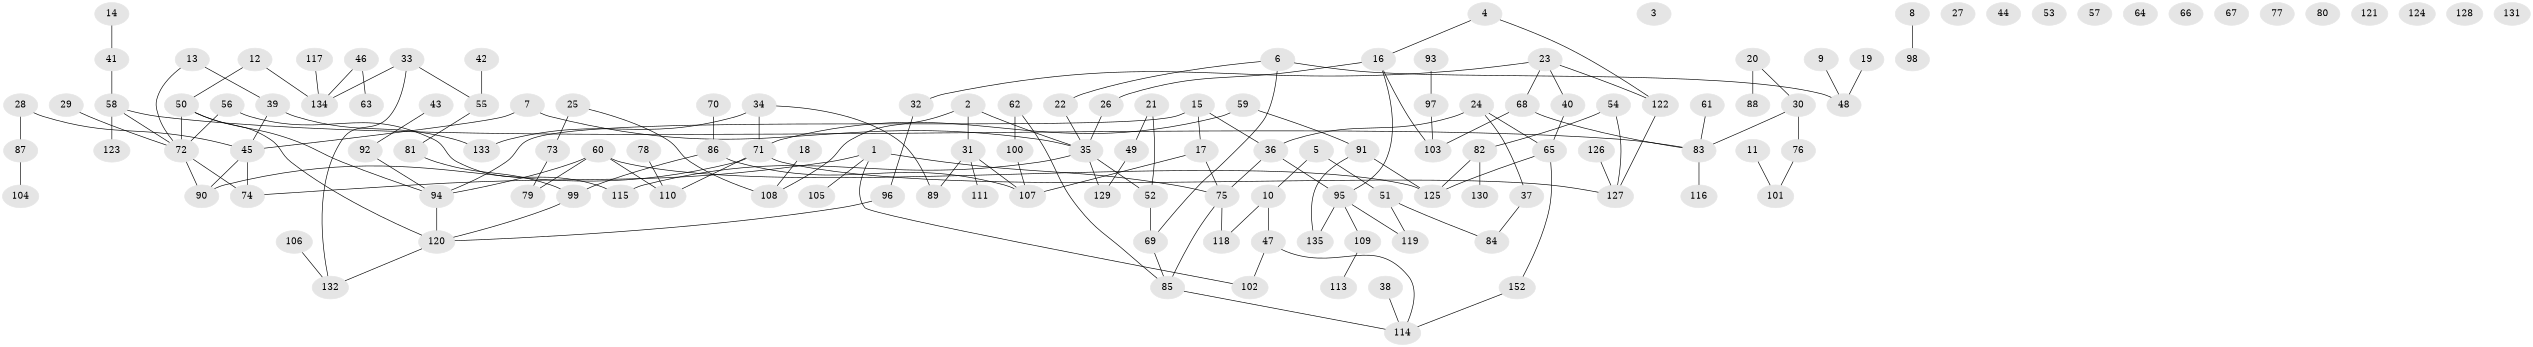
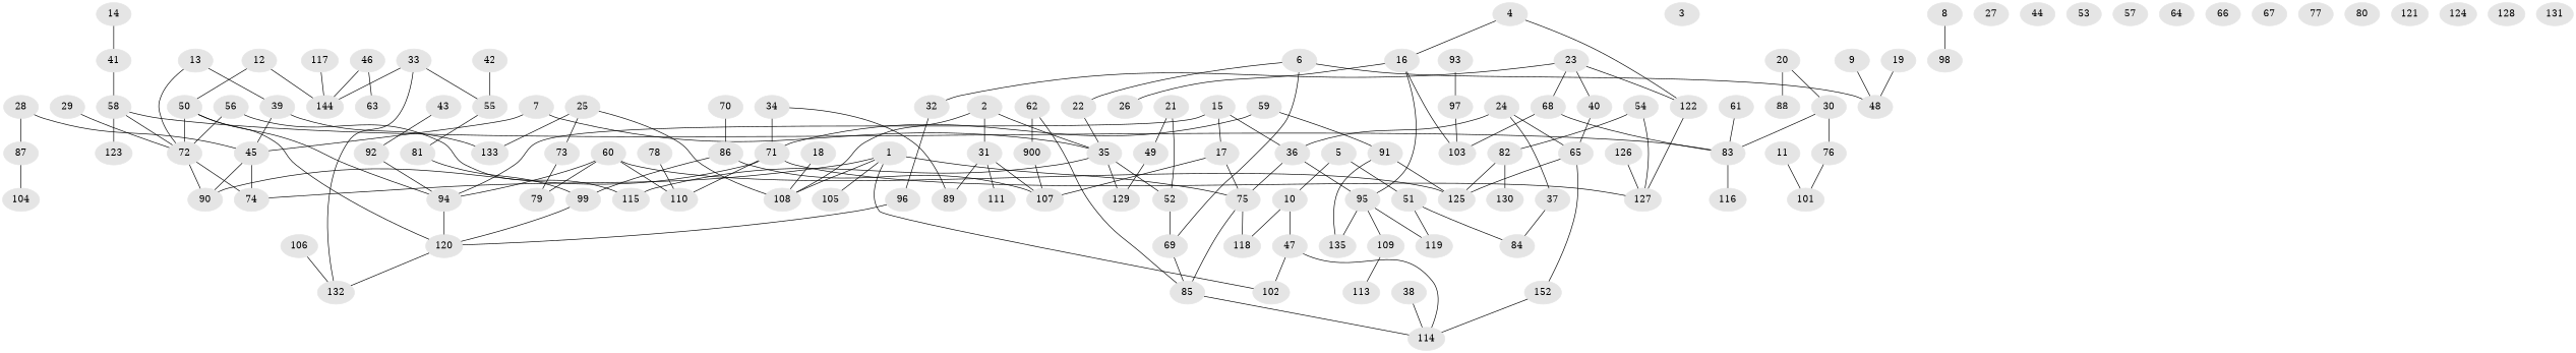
  graph {
    node [color=gray90 style=filled]
    1
    74
    75
    102
    105
    108
    118
    85
    2
    31
    35
    107
    89
    111
    52
    115
    129
    3
    4
    16
    122
    26
    95
    103
    127
    5
    10
    51
    47
    84
    119
    6
    22
    48
    69
    7
    45
    90
    8
    98
    9
    114
    11
    101
    12
    50
-   134
+   134 [label=144]
    72
    94
    120
    13
    39
    133
    14
    41
    58
    83
    123
    15
    17
    36
    135
    109
    18
    19
    20
    30
    88
    76
    21
    49
    23
    32
    40
    68
    96
    65
    24
    37
    125
    n81 [label=152]
    25
    73
    79
    27
    28
    87
    104
    29
    116
    33
    55
    132
    81
    34
    71
    110
    38
    42
    43
    92
    44
    46
    63
    53
    54
    82
    130
    99
    56
    57
    59
    91
    60
    61
    62
-   100
+   100 [label=900]
    64
    66
    67
    70
    86
    77
    78
    80
    93
    97
    113
    106
    117
    121
    124
    126
    128
    131
    1 -- 74
    1 -- 75
    1 -- 102
    1 -- 105
+   1 -- 108
    75 -- 118
    75 -- 85
    85 -- 114
    2 -- 108
    2 -- 31
    2 -- 35
    31 -- 107
    31 -- 89
    31 -- 111
    35 -- 52
    35 -- 115
    35 -- 129
    52 -- 69
    4 -- 16
    4 -- 122
    16 -- 26
    16 -- 95
    16 -- 103
    122 -- 127
-   26 -- 35
    95 -- 119
    95 -- 135
    95 -- 109
    5 -- 10
    5 -- 51
    10 -- 118
    10 -- 47
    51 -- 84
    51 -- 119
    47 -- 102
    47 -- 114
    6 -- 22
    6 -- 48
    6 -- 69
    22 -- 35
    69 -- 85
    7 -- 35
    7 -- 45
    45 -- 74
    45 -- 90
    8 -- 98
    9 -- 48
    11 -- 101
    12 -- 50
    12 -- 134
    50 -- 72
    50 -- 94
    50 -- 120
    72 -- 74
    72 -- 90
    94 -- 120
    120 -- 132
    13 -- 72
    13 -- 39
    39 -- 45
    39 -- 133
    14 -- 41
    41 -- 58
    58 -- 72
    58 -- 83
    58 -- 123
    83 -- 116
    15 -- 94
    15 -- 17
    15 -- 36
    17 -- 75
    17 -- 107
    36 -- 75
    36 -- 95
    109 -- 113
    18 -- 108
    19 -- 48
    20 -- 30
    20 -- 88
    30 -- 83
    30 -- 76
    76 -- 101
    21 -- 52
    21 -- 49
    49 -- 129
    23 -- 122
    23 -- 32
    23 -- 40
    23 -- 68
    32 -- 96
    40 -- 65
    68 -- 103
    68 -- 83
    96 -- 120
    65 -- 125
    65 -- n81
    24 -- 36
    24 -- 65
    24 -- 37
    37 -- 84
    n81 -- 114
    25 -- 108
    25 -- 73
    73 -- 79
    28 -- 45
    28 -- 87
    87 -- 104
    29 -- 72
    33 -- 134
    33 -- 55
    33 -- 132
    55 -- 81
    81 -- 99
    34 -- 89
-   34 -- 133
+   25 -- 133
    34 -- 71
    71 -- 127
    71 -- 90
    71 -- 110
    38 -- 114
    42 -- 55
    43 -- 92
    92 -- 94
    46 -- 134
    46 -- 63
    54 -- 127
    54 -- 82
    82 -- 125
    82 -- 130
    99 -- 120
    56 -- 115
    56 -- 72
    59 -- 71
    59 -- 91
    91 -- 135
    91 -- 125
    60 -- 94
    60 -- 125
    60 -- 79
    60 -- 110
    61 -- 83
    62 -- 85
    62 -- 100
    100 -- 107
    70 -- 86
    86 -- 107
    86 -- 99
    78 -- 110
    93 -- 97
    97 -- 103
    106 -- 132
    117 -- 134
    126 -- 127
  }
